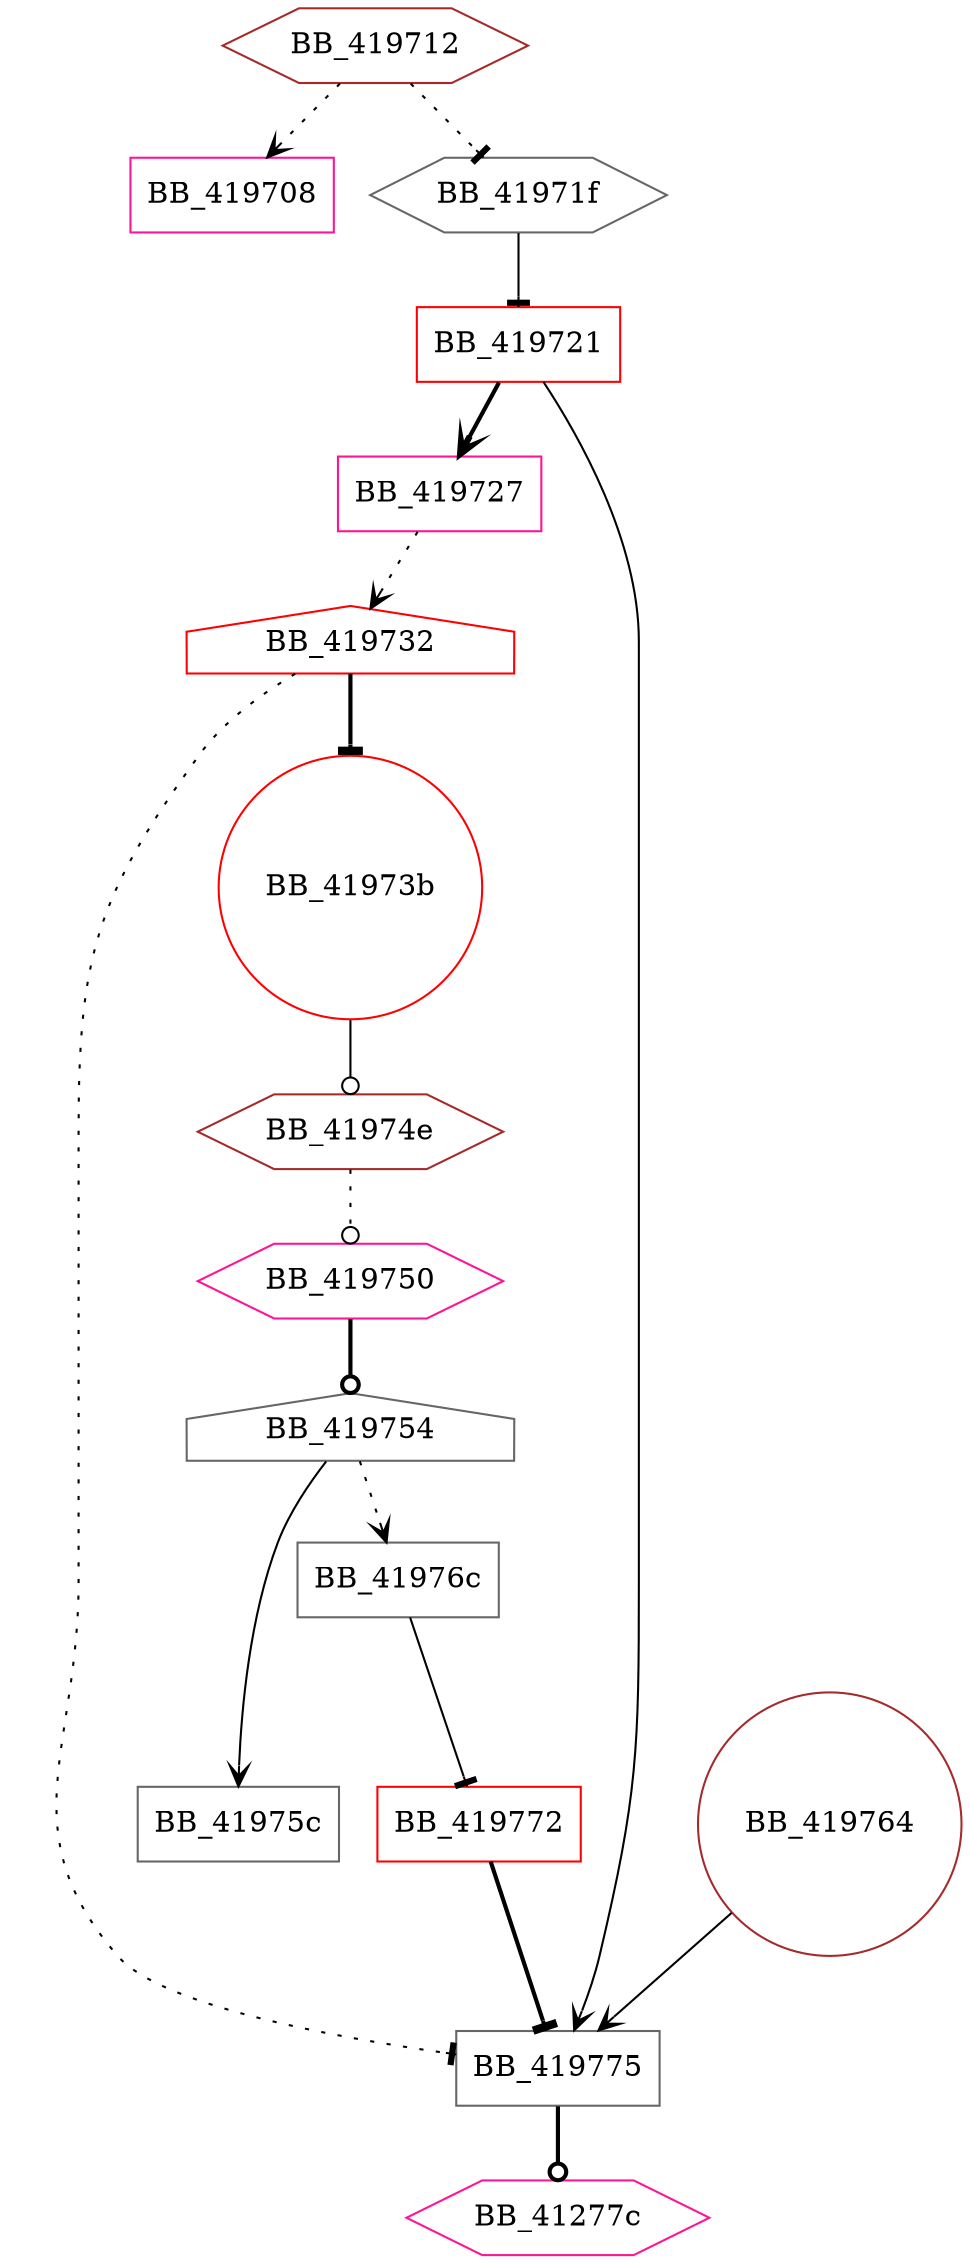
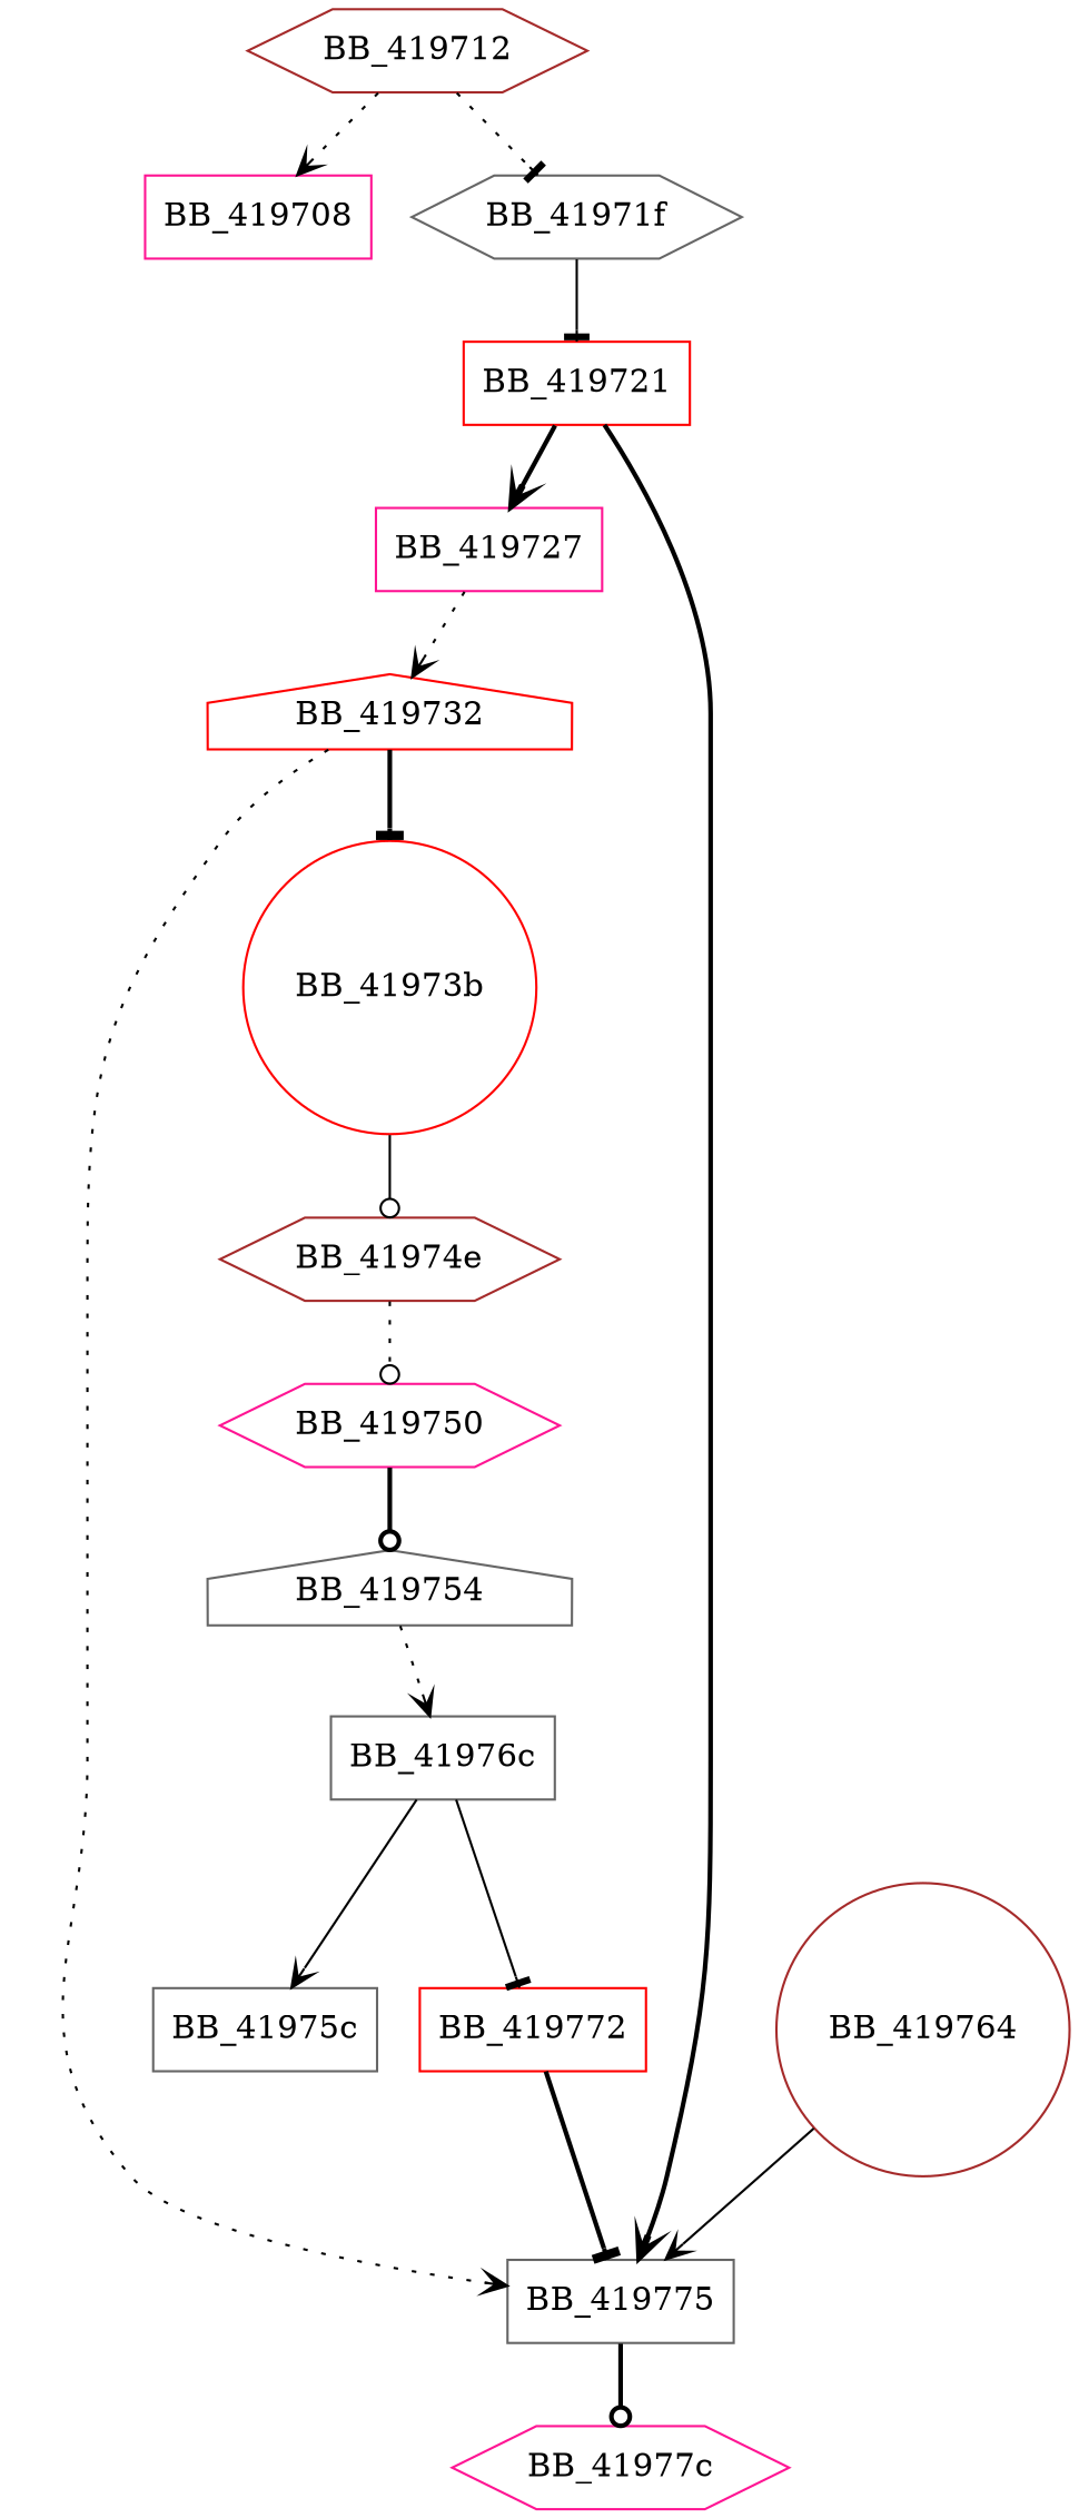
  digraph {
    node [color=gray40 shape=box]
    edge [arrowhead=vee style=dotted]
    BB_419708 [color=deeppink]
    BB_419712 [color=brown shape=hexagon]
    BB_41971f [shape=hexagon]
    BB_419721 [color=red]
    BB_419727 [color=deeppink]
    BB_419775
    n7 [color=red label=BB_419732 shape=house]
-   BB_41977c [color=deeppink shape=hexagon label=BB_41277c]
+   BB_41977c [color=deeppink shape=hexagon]
    BB_41973b [color=red shape=circle]
    BB_41974e [color=brown shape=hexagon]
    BB_419750 [color=deeppink shape=hexagon]
    BB_419754 [shape=house]
    BB_41976c
    BB_41975c
    BB_419772 [color=red]
    BB_419764 [color=brown shape=circle]
    BB_419712 -> BB_419708
    BB_419712 -> BB_41971f [arrowhead=tee]
    BB_41971f -> BB_419721 [arrowhead=tee style=solid]
    BB_419721 -> BB_419727 [style=bold]
-   BB_419721 -> BB_419775 [style=solid]
+   BB_419721 -> BB_419775 [style=bold]
    BB_419727 -> n7
    BB_419775 -> BB_41977c [arrowhead=odot style=bold]
-   n7 -> BB_419775 [arrowhead=tee]
+   n7 -> BB_419775
    n7 -> BB_41973b [arrowhead=tee style=bold]
    BB_41973b -> BB_41974e [arrowhead=odot style=solid]
    BB_41974e -> BB_419750 [arrowhead=odot]
    BB_419750 -> BB_419754 [arrowhead=odot style=bold]
    BB_419754 -> BB_41976c
-   BB_419754 -> BB_41975c [style=solid]
+   BB_41976c -> BB_41975c [style=solid]
    BB_41976c -> BB_419772 [arrowhead=tee style=solid]
    BB_419772 -> BB_419775 [arrowhead=tee style=bold]
    BB_419764 -> BB_419775 [style=solid]
  }
